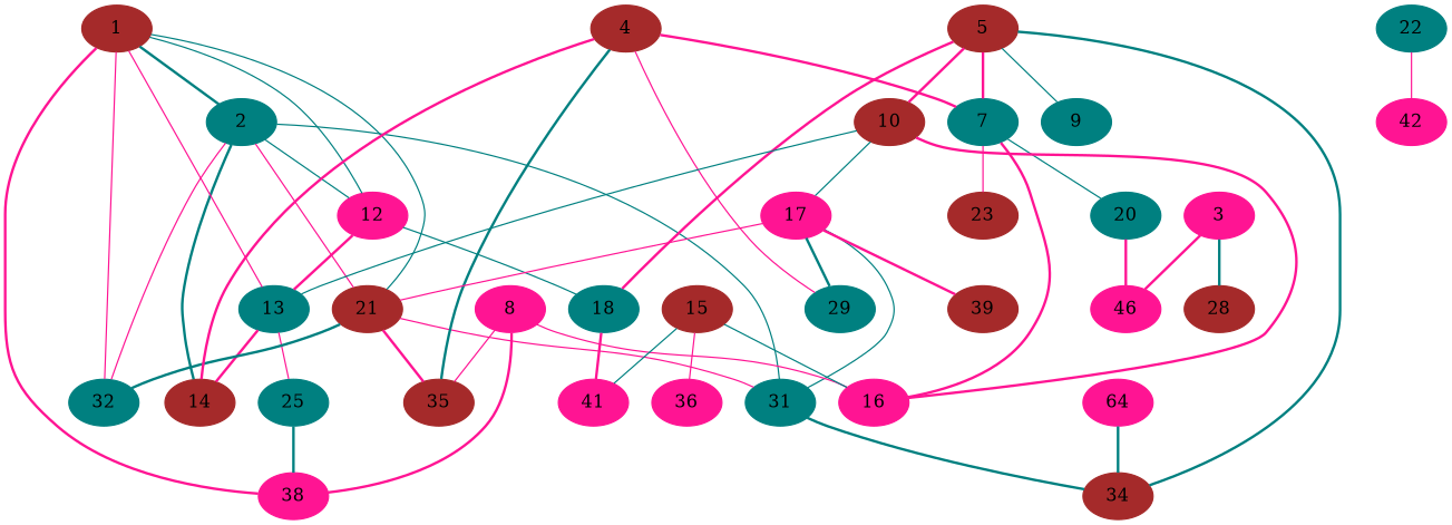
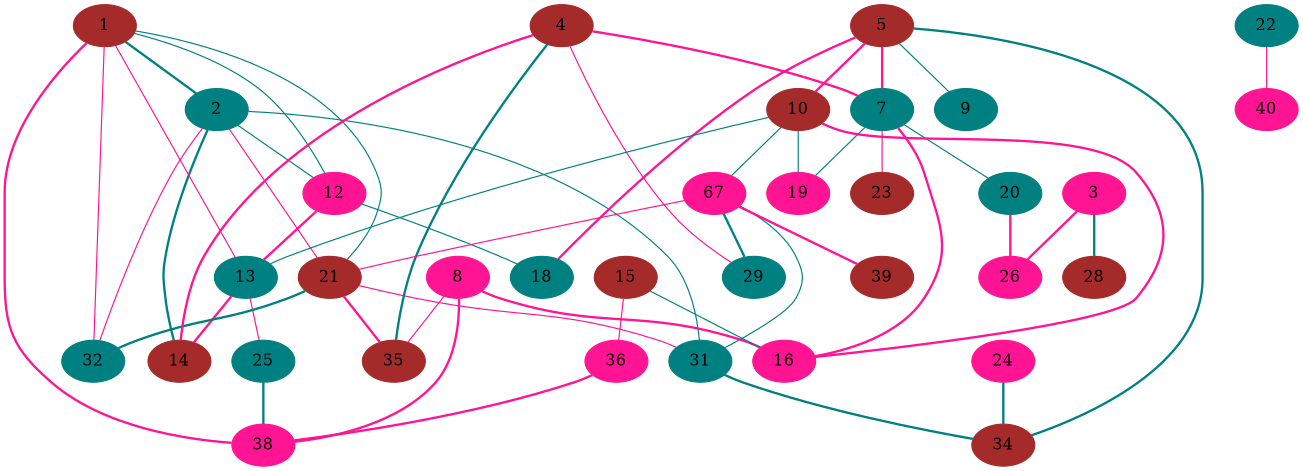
  graph {
    node [color=brown style=filled]
    edge [color=deeppink style=bold weight=1.0]
    2 [color=teal]
    1
    12 [color=deeppink]
    13 [color=teal]
    21
    32 [color=teal]
    38 [color=deeppink]
    14
    31 [color=teal]
    18 [color=teal]
    25 [color=teal]
    35
    34
    3 [color=deeppink]
-   26 [color=deeppink label=46]
+   26 [color=deeppink]
    28
    4
    7 [color=teal]
    29 [color=teal]
    16 [color=deeppink]
+   19 [color=deeppink]
    20 [color=teal]
    23
    5
    9 [color=teal]
    10
-   17 [color=deeppink]
-   41 [color=deeppink]
+   17 [color=deeppink label=67]
    8 [color=deeppink]
    39
    15
    36 [color=deeppink]
    22 [color=teal]
-   40 [color=deeppink label=42]
-   24 [color=deeppink label=64]
+   40 [color=deeppink]
+   24 [color=deeppink]
    2 -- 12 [color=teal style=solid]
    2 -- 21 [style=solid]
    2 -- 32 [style=solid]
    2 -- 14 [color=teal]
    2 -- 31 [color=teal style=solid]
    1 -- 2 [color=teal]
    1 -- 12 [color=teal style=solid]
    1 -- 13 [style=solid]
    1 -- 21 [color=teal style=solid]
    1 -- 32 [style=solid weight=2.0]
    1 -- 38 [weight=2.0]
    12 -- 13
    12 -- 18 [color=teal style=solid]
    13 -- 14
    13 -- 25 [style=solid]
    21 -- 32 [color=teal weight=2.0]
    21 -- 31 [style=solid weight=2.0]
    21 -- 35
    31 -- 34 [color=teal]
-   18 -- 41
    25 -- 38 [color=teal]
    3 -- 26
    3 -- 28 [color=teal]
    4 -- 14
    4 -- 35 [color=teal]
    4 -- 7
    4 -- 29 [style=solid]
    7 -- 16
+   7 -- 19 [color=teal style=solid]
    7 -- 20 [color=teal style=solid]
    7 -- 23 [style=solid]
    20 -- 26
    5 -- 18
    5 -- 34 [color=teal]
    5 -- 7 [weight=2.0]
    5 -- 9 [color=teal style=solid weight=2.0]
    5 -- 10
    10 -- 13 [color=teal style=solid]
    10 -- 16
+   10 -- 19 [color=teal style=solid weight=3.0]
    10 -- 17 [color=teal style=solid]
    17 -- 21 [style=solid]
    17 -- 31 [color=teal style=solid]
    17 -- 29 [color=teal]
    17 -- 39
    8 -- 38
    8 -- 35 [style=solid]
-   8 -- 16 [style=solid weight=2.0]
+   8 -- 16 [weight=2.0]
    15 -- 16 [color=teal style=solid]
-   15 -- 41 [color=teal style=solid]
    15 -- 36 [style=solid]
+   36 -- 38
    22 -- 40 [style=solid]
    24 -- 34 [color=teal]
  }
